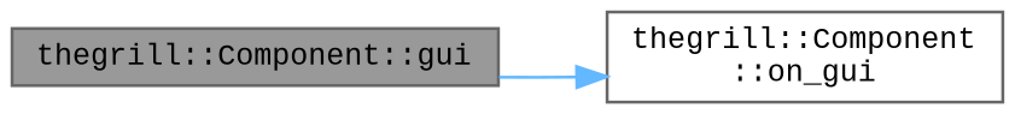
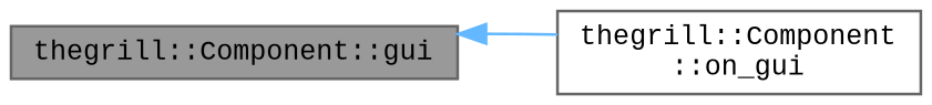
  digraph {
    rankdir=LR
    fontname="Liberation Mono"
    node [fontname="Liberation Mono" fontsize=10 shape=box style=filled]
    n1 [color=gray40 fillcolor=grey60 fontcolor=black height=0.2 label="thegrill::Component::gui" width=0.4]
    n2 [color=grey40 fillcolor=white height=0.2 label="thegrill::Component\l::on_gui" width=0.4]
-   n1 -> n2 [color=steelblue1 fontname="Liberation Mono" fontsize=10 labelfontname=Helvetica labelfontsize=10 style=solid]
+   n2 -> n1 [color=steelblue1 fontname="Liberation Mono" fontsize=10 labelfontname=Helvetica labelfontsize=10 style=solid]
  }
